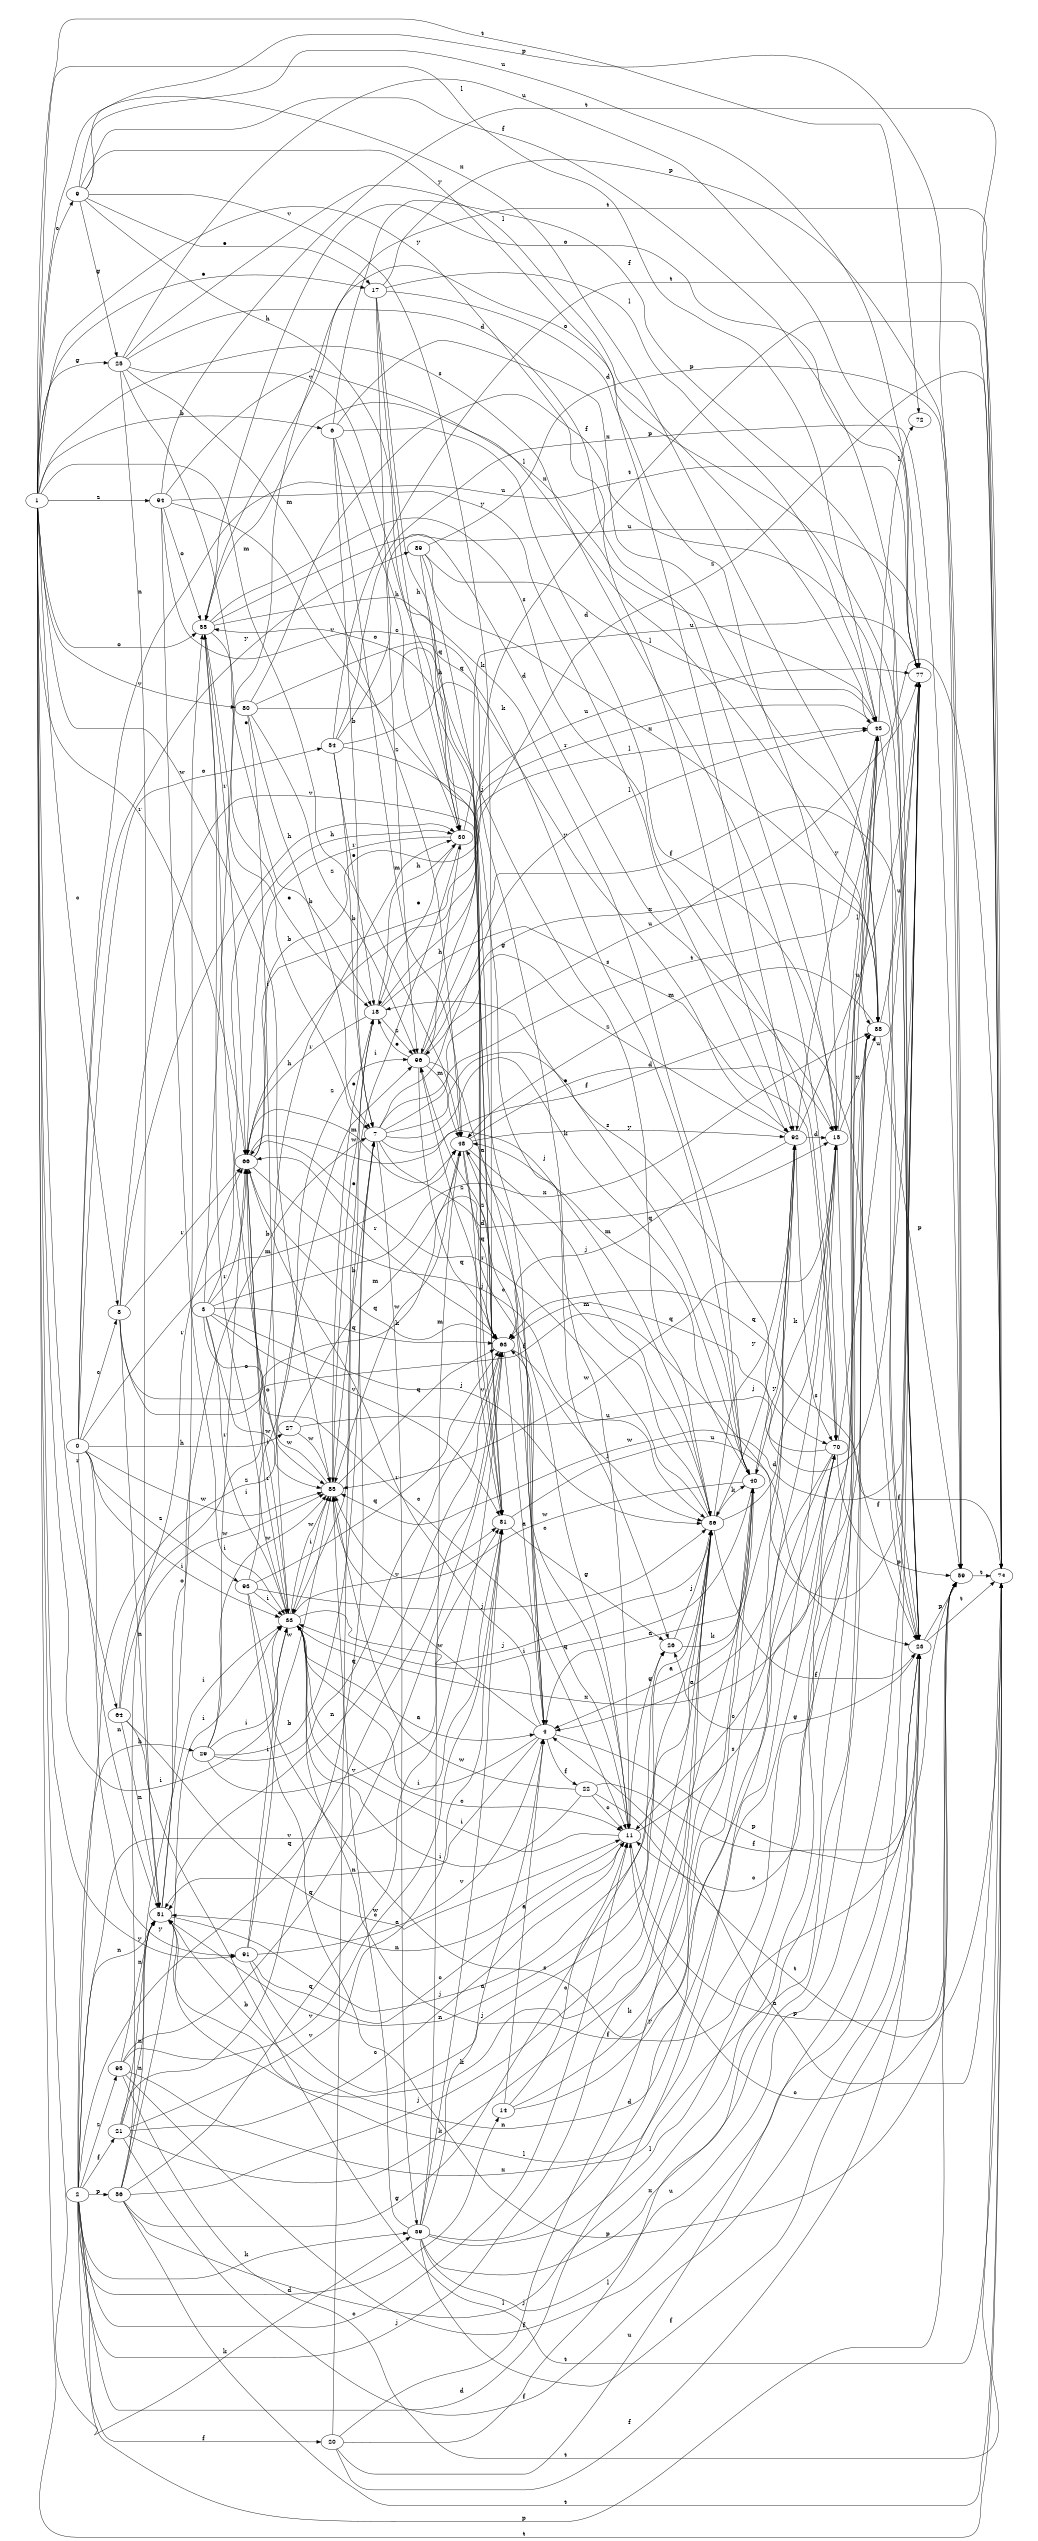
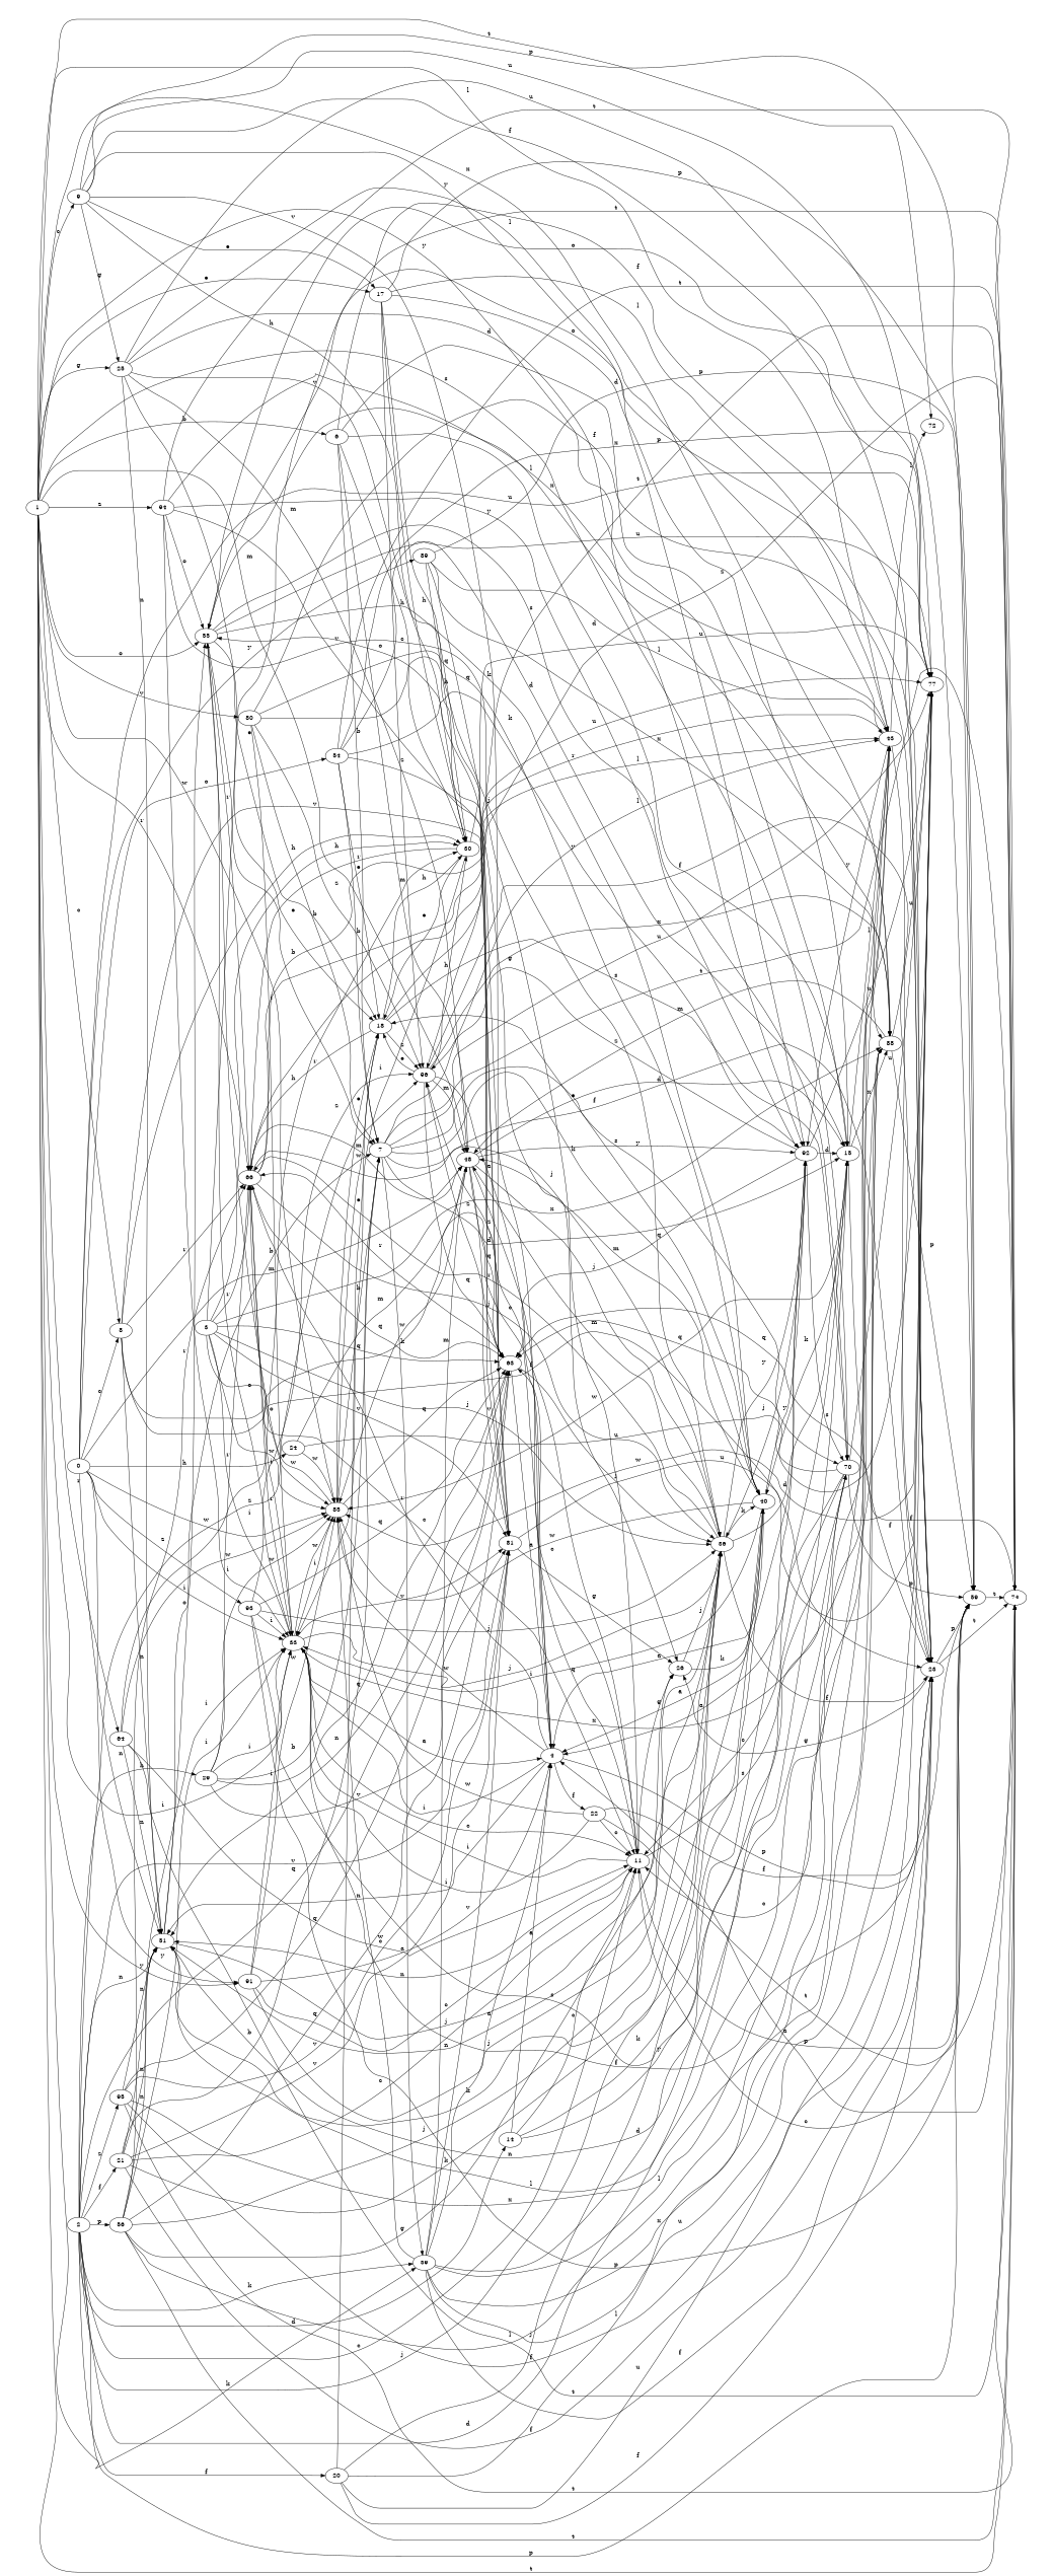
  strict digraph {
    rankdir=LR
    0
    8
-   27
+   27 [label=24]
    33
    48
    51
    54
    77
    85
    89
    91
    93
    66
    15
    81
    30
    23
    55
    88
    11
    36
    4
    92
    63
    43
    7
    40
    74
    59
    26
    18
    70
    96
    1
    6
    9
    17
    25
    39
    64
    72
    80
    94
    2
    14
    20
    21
    29
    56
    95
    3
    22
    0 -> 8 [label=c]
    0 -> 27 [label=h]
    0 -> 33 [label=i]
    0 -> 48 [label=m]
    0 -> 51 [label=n]
    0 -> 54 [label=o]
    0 -> 77 [label=u]
    0 -> 85 [label=w]
    0 -> 89 [label=y]
    0 -> 91 [label=y]
    0 -> 93 [label=z]
    8 -> 51 [label=n]
    8 -> 66 [label=r]
    8 -> 15 [label=d]
    8 -> 81 [label=v]
    8 -> 30 [label=h]
    8 -> 23 [label=f]
    27 -> 48 [label=m]
    27 -> 77 [label=u]
    27 -> 85 [label=w]
    33 -> 85 [label=w]
    33 -> 66 [label=r]
    33 -> 81 [label=v]
    33 -> 23 [label=f]
    33 -> 55 [label=o]
    33 -> 88 [label=x]
    33 -> 11 [label=c]
    33 -> 36 [label=j]
    33 -> 4 [label=a]
    48 -> 85 [label=w]
    48 -> 15 [label=d]
    48 -> 81 [label=v]
    48 -> 11 [label=c]
    48 -> 36 [label=j]
    48 -> 92 [label=y]
    48 -> 63 [label=q]
    51 -> 55 [label=o]
    51 -> 36 [label=j]
    51 -> 43 [label=l]
    51 -> 7 [label=b]
    51 -> 40 [label=k]
    54 -> 77 [label=u]
    54 -> 92 [label=y]
    54 -> 7 [label=b]
    54 -> 74 [label=t]
    54 -> 59 [label=p]
    54 -> 26 [label=g]
    54 -> 18 [label=e]
    77 -> 85 [label=w]
    77 -> 55 [label=o]
    85 -> 33 [label=i]
    85 -> 55 [label=o]
    85 -> 63 [label=q]
    85 -> 7 [label=b]
    85 -> 18 [label=e]
    89 -> 30 [label=h]
    89 -> 88 [label=x]
    89 -> 63 [label=q]
    89 -> 43 [label=l]
    89 -> 59 [label=p]
    91 -> 33 [label=i]
    91 -> 85 [label=w]
    91 -> 11 [label=c]
    91 -> 36 [label=j]
    91 -> 4 [label=a]
    93 -> 33 [label=i]
    93 -> 36 [label=j]
    93 -> 63 [label=q]
    93 -> 59 [label=p]
    93 -> 70 [label=s]
    93 -> 96 [label=z]
    66 -> 33 [label=i]
    66 -> 48 [label=m]
    66 -> 77 [label=u]
    66 -> 85 [label=w]
    66 -> 23 [label=f]
    66 -> 36 [label=j]
    66 -> 63 [label=q]
    66 -> 74 [label=t]
    15 -> 85 [label=w]
    15 -> 23 [label=f]
    15 -> 88 [label=x]
    15 -> 43 [label=l]
    15 -> 40 [label=k]
    81 -> 77 [label=u]
    81 -> 26 [label=g]
    30 -> 33 [label=i]
    30 -> 77 [label=u]
    30 -> 66 [label=r]
    30 -> 18 [label=e]
    23 -> 55 [label=o]
    23 -> 74 [label=t]
    23 -> 59 [label=p]
    23 -> 26 [label=g]
    55 -> 66 [label=r]
    55 -> 15 [label=d]
    55 -> 88 [label=x]
    55 -> 7 [label=b]
    55 -> 40 [label=k]
    55 -> 18 [label=e]
    55 -> 70 [label=s]
    88 -> 48 [label=m]
    88 -> 77 [label=u]
    88 -> 11 [label=c]
    88 -> 59 [label=p]
    11 -> 33 [label=i]
    11 -> 51 [label=n]
    11 -> 63 [label=q]
    11 -> 59 [label=p]
    11 -> 26 [label=g]
    11 -> 70 [label=s]
    36 -> 48 [label=m]
    36 -> 51 [label=n]
    36 -> 66 [label=r]
    36 -> 15 [label=d]
    36 -> 23 [label=f]
    36 -> 92 [label=y]
    36 -> 40 [label=k]
    4 -> 33 [label=i]
    4 -> 51 [label=n]
    4 -> 85 [label=w]
    4 -> 66 [label=r]
    4 -> 55 [label=o]
    4 -> 59 [label=p]
    4 -> 96 [label=z]
    4 -> 22 [label=f]
    92 -> 77 [label=u]
    92 -> 15 [label=d]
    92 -> 36 [label=j]
    92 -> 4 [label=a]
    92 -> 63 [label=q]
    92 -> 70 [label=s]
    92 -> 96 [label=z]
    63 -> 51 [label=n]
    63 -> 66 [label=r]
    63 -> 36 [label=j]
    63 -> 4 [label=a]
    63 -> 96 [label=z]
    43 -> 66 [label=r]
    43 -> 23 [label=f]
    43 -> 92 [label=y]
    43 -> 72 [label=l]
    7 -> 77 [label=u]
    7 -> 11 [label=c]
    7 -> 36 [label=j]
    7 -> 43 [label=l]
    7 -> 40 [label=k]
    7 -> 74 [label=t]
    7 -> 70 [label=s]
    7 -> 39 [label=k]
    40 -> 33 [label=i]
    40 -> 48 [label=m]
    40 -> 85 [label=w]
    40 -> 4 [label=a]
    40 -> 92 [label=y]
    40 -> 18 [label=e]
    74 -> 4 [label=a]
    74 -> 63 [label=q]
    74 -> 96 [label=z]
    59 -> 11 [label=c]
    59 -> 74 [label=t]
    26 -> 36 [label=j]
    26 -> 40 [label=k]
    18 -> 85 [label=w]
    18 -> 66 [label=r]
    18 -> 30 [label=h]
    18 -> 43 [label=l]
    18 -> 70 [label=s]
    18 -> 96 [label=z]
    70 -> 51 [label=n]
    70 -> 77 [label=u]
    70 -> 11 [label=c]
    70 -> 4 [label=a]
    70 -> 63 [label=q]
    70 -> 59 [label=p]
    96 -> 48 [label=m]
    96 -> 30 [label=h]
    96 -> 23 [label=f]
    96 -> 88 [label=x]
    96 -> 4 [label=a]
    96 -> 63 [label=q]
    96 -> 18 [label=e]
    1 -> 8 [label=c]
    1 -> 33 [label=i]
    1 -> 48 [label=m]
    1 -> 85 [label=w]
    1 -> 91 [label=y]
    1 -> 66 [label=r]
    1 -> 55 [label=o]
    1 -> 88 [label=x]
    1 -> 92 [label=y]
    1 -> 43 [label=l]
    1 -> 74 [label=t]
    1 -> 70 [label=s]
    1 -> 6 [label=b]
    1 -> 9 [label=c]
    1 -> 17 [label=e]
    1 -> 25 [label=g]
    1 -> 39 [label=k]
    1 -> 64 [label=r]
    1 -> 72 [label=t]
    1 -> 80 [label=v]
    1 -> 94 [label=z]
    6 -> 48 [label=m]
    6 -> 15 [label=d]
    6 -> 30 [label=h]
    6 -> 23 [label=f]
    6 -> 88 [label=x]
    6 -> 7 [label=b]
    9 -> 77 [label=u]
    9 -> 81 [label=v]
    9 -> 30 [label=h]
    9 -> 23 [label=f]
    9 -> 92 [label=y]
    9 -> 59 [label=p]
    9 -> 17 [label=e]
    9 -> 25 [label=g]
    17 -> 15 [label=d]
    17 -> 30 [label=h]
    17 -> 63 [label=q]
    17 -> 43 [label=l]
    17 -> 59 [label=p]
    17 -> 96 [label=z]
    25 -> 48 [label=m]
    25 -> 51 [label=n]
    25 -> 77 [label=u]
    25 -> 15 [label=d]
    25 -> 81 [label=v]
    25 -> 43 [label=l]
    25 -> 18 [label=e]
    39 -> 48 [label=m]
    39 -> 77 [label=u]
    39 -> 85 [label=w]
    39 -> 15 [label=d]
    39 -> 81 [label=v]
    39 -> 23 [label=f]
    39 -> 88 [label=x]
    39 -> 4 [label=a]
    39 -> 43 [label=l]
    64 -> 51 [label=n]
    64 -> 85 [label=w]
    64 -> 30 [label=h]
    64 -> 11 [label=c]
    64 -> 74 [label=t]
    80 -> 33 [label=i]
    80 -> 23 [label=f]
    80 -> 36 [label=j]
    80 -> 7 [label=b]
    80 -> 40 [label=k]
    80 -> 96 [label=z]
    94 -> 33 [label=i]
    94 -> 81 [label=v]
    94 -> 55 [label=o]
    94 -> 11 [label=c]
    94 -> 92 [label=y]
    94 -> 43 [label=l]
    94 -> 74 [label=t]
    2 -> 51 [label=n]
    2 -> 15 [label=d]
    2 -> 81 [label=v]
    2 -> 11 [label=c]
    2 -> 36 [label=j]
    2 -> 63 [label=q]
    2 -> 59 [label=p]
    2 -> 96 [label=z]
    2 -> 39 [label=k]
    2 -> 14 [label=d]
    2 -> 20 [label=f]
    2 -> 21 [label=f]
    2 -> 29 [label=h]
    2 -> 56 [label=p]
    2 -> 95 [label=z]
    14 -> 11 [label=c]
    14 -> 4 [label=a]
    14 -> 92 [label=y]
    14 -> 40 [label=k]
    20 -> 77 [label=u]
    20 -> 23 [label=f]
    20 -> 36 [label=j]
    20 -> 43 [label=l]
    20 -> 18 [label=e]
    21 -> 33 [label=i]
    21 -> 51 [label=n]
    21 -> 81 [label=v]
    21 -> 23 [label=f]
    21 -> 11 [label=c]
    21 -> 7 [label=b]
    21 -> 40 [label=k]
    29 -> 33 [label=i]
    29 -> 85 [label=w]
    29 -> 66 [label=r]
    29 -> 81 [label=v]
    29 -> 63 [label=q]
    29 -> 7 [label=b]
    56 -> 33 [label=i]
    56 -> 51 [label=n]
    56 -> 66 [label=r]
    56 -> 36 [label=j]
    56 -> 63 [label=q]
    56 -> 43 [label=l]
    56 -> 74 [label=t]
    56 -> 26 [label=g]
    95 -> 51 [label=n]
    95 -> 81 [label=v]
    95 -> 23 [label=f]
    95 -> 88 [label=x]
    95 -> 63 [label=q]
    95 -> 74 [label=t]
    3 -> 33 [label=i]
    3 -> 85 [label=w]
    3 -> 66 [label=r]
    3 -> 81 [label=v]
    3 -> 30 [label=h]
    3 -> 88 [label=x]
    3 -> 11 [label=c]
    3 -> 36 [label=j]
    3 -> 63 [label=q]
    3 -> 74 [label=t]
    22 -> 33 [label=i]
    22 -> 85 [label=w]
    22 -> 23 [label=f]
    22 -> 11 [label=c]
    22 -> 74 [label=t]
  }
